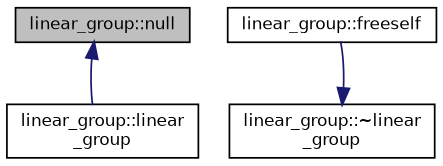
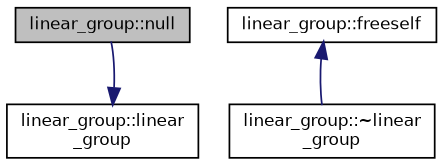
  digraph {
    rankdir=TB
    node [color=black fillcolor=white fontname=Helvetica fontsize=10 shape=record style=filled]
    edge [color=midnightblue dir=back fontname=Helvetica fontsize=10 labelfontname=Helvetica labelfontsize=10 style=solid]
    n1 [fillcolor=grey75 fontcolor=black height=0.2 label="linear_group::null" width=0.4]
    n2 [height=0.2 label="linear_group::linear\l_group" width=0.4]
    n3 [height=0.2 label="linear_group::freeself" width=0.4]
    n4 [height=0.2 label="linear_group::~linear\l_group" width=0.4]
-   n1 -> n2
-   n4 -> n3
+   n2 -> n1
+   n3 -> n4
  }
